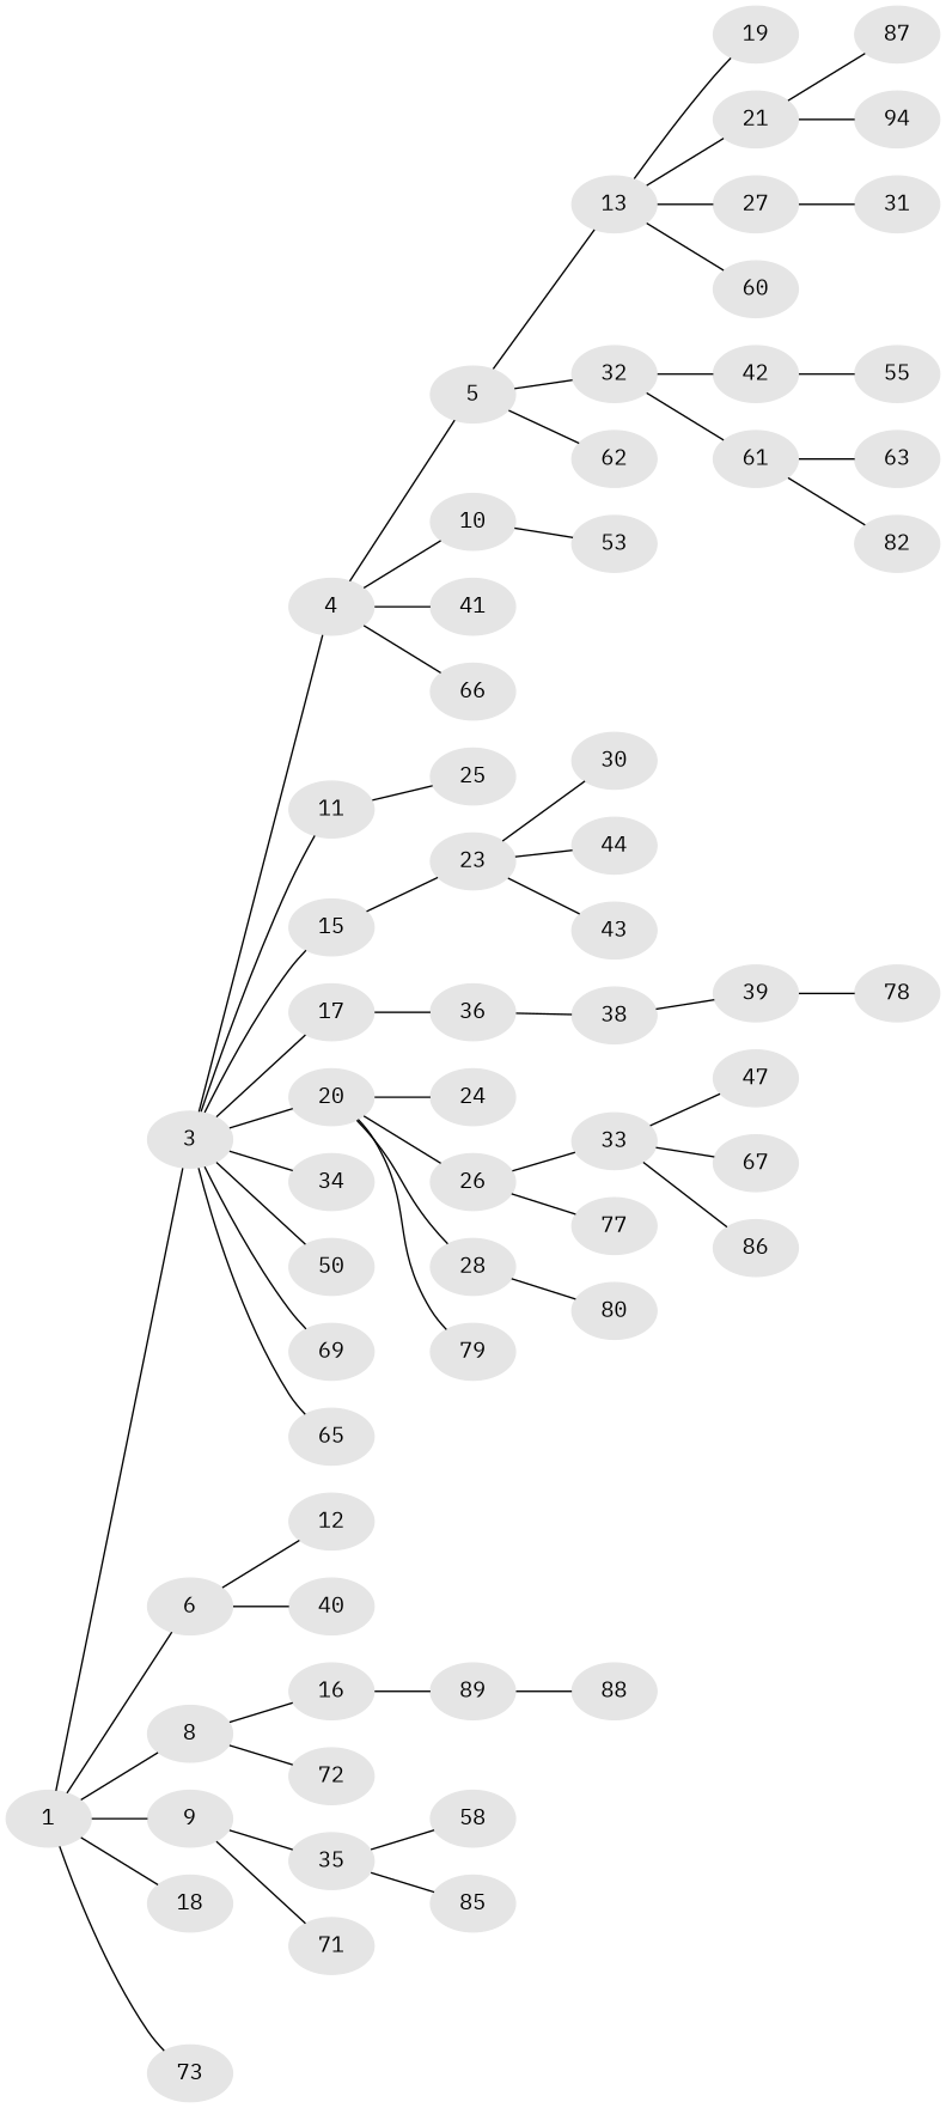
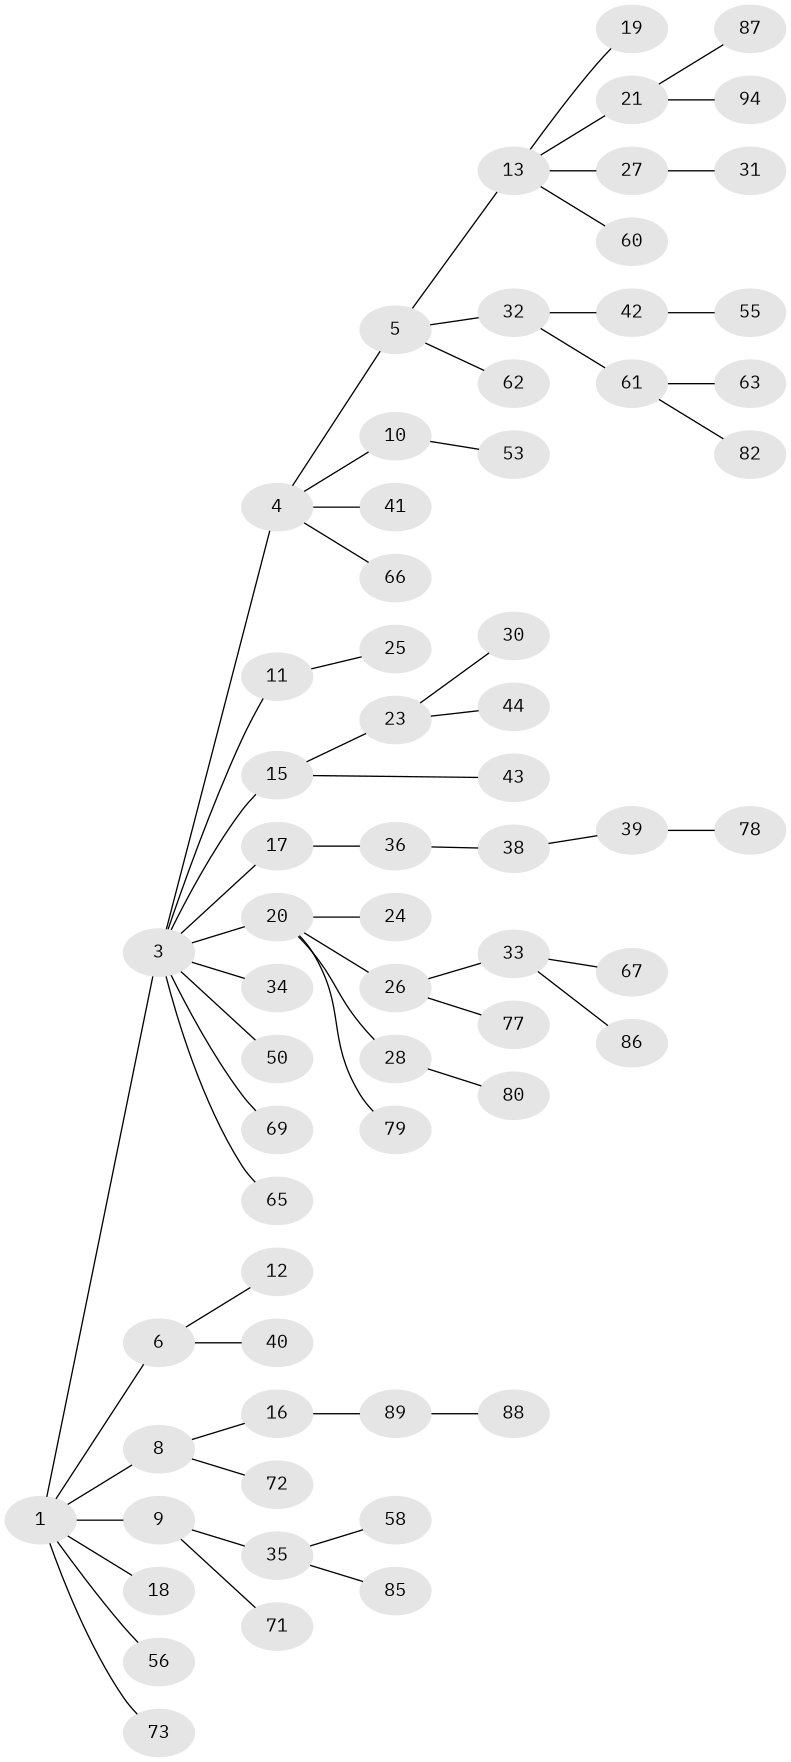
  graph {
    fontname="IBM Plex Mono"
    rankdir=LR
    node [color=gray90 fontname="IBM Plex Mono" style=filled]
    edge [fontname="IBM Plex Mono"]
    1 [super="+2"]
    3 [super="+7"]
    6
    8 [super="+52"]
    9
    18
+   56
    73
    4
    11
    15
    17 [super="+95"]
    20 [super="+22"]
    34
    50
    69 [super="+96"]
    n17 [label=65]
    12
    40 [super="+57"]
    16
    72
    35 [super="+51"]
    71
    5
    10
    41 [super="+49"]
    66 [super="+87"]
    25 [super="+84"]
    23 [super="+29"]
    36
    24 [super="+64"]
    26 [super="+65"]
    28
    79
    13 [super="+90+83+14"]
    32 [super="+46"]
    62
    53
    19
    21
    27
    60
    42 [super="+45"]
    61
    n45 [label=89]
    58
    85
    n48 [label=87 super="+81"]
    94
    31 [super="+76"]
    30 [super="+93"]
    43
    44
    88
    38 [super="+92"]
    33
    77
    80
-   47 [super="+70"]
    67
    86 [super="+89"]
    55
    63
    82
    39
    78
    1 -- 3
    1 -- 6
    1 -- 8
    1 -- 9
    1 -- 18
+   1 -- 56
    1 -- 73
    3 -- 4
    3 -- 11
    3 -- 15
    3 -- 17
    3 -- 20
    3 -- 34
    3 -- 50
    3 -- 69
    3 -- n17
    6 -- 12
    6 -- 40
    8 -- 16
    8 -- 72
    9 -- 35
    9 -- 71
    4 -- 5
    4 -- 10
    4 -- 41
    4 -- 66
    11 -- 25
    15 -- 23
    17 -- 36
    20 -- 24
    20 -- 26
    20 -- 28
    20 -- 79
    16 -- n45
    35 -- 58
    35 -- 85
    5 -- 13
    5 -- 32
    5 -- 62
    10 -- 53
    23 -- 30
-   23 -- 43
+   15 -- 43
    23 -- 44
    36 -- 38
    26 -- 33
    26 -- 77
    28 -- 80
    13 -- 19
    13 -- 21
    13 -- 27
    13 -- 60
    32 -- 42
    32 -- 61
    21 -- n48
    21 -- 94
    27 -- 31
    42 -- 55
    61 -- 63
    61 -- 82
    n45 -- 88
    38 -- 39
-   33 -- 47
    33 -- 67
    33 -- 86
    39 -- 78
  }
